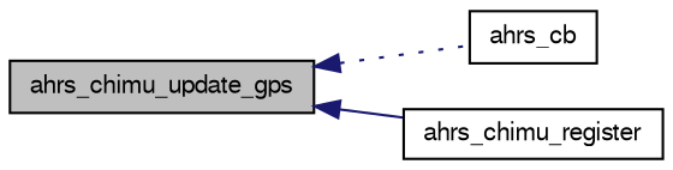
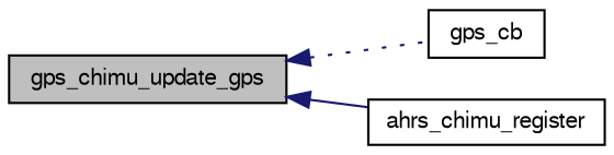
  digraph {
    rankdir=LR
    node [color=black fillcolor=white fontname=FreeSans fontsize=10 shape=record style=filled]
    edge [color=midnightblue dir=back fontname=FreeSans fontsize=10 labelfontname=FreeSans labelfontsize=10]
-   n1 [fillcolor=grey75 fontcolor=black height=0.2 label=ahrs_chimu_update_gps width=0.4]
-   n2 [height=0.2 label=ahrs_cb width=0.4]
+   n1 [fillcolor=grey75 fontcolor=black height=0.2 label=gps_chimu_update_gps width=0.4]
+   n2 [height=0.2 label=gps_cb width=0.4]
    n3 [height=0.2 label=ahrs_chimu_register width=0.4]
    n1 -> n2 [style=dotted]
    n1 -> n3 [style=solid]
  }
